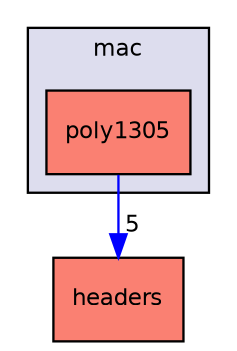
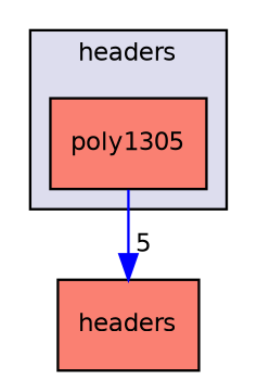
  digraph {
    compound=true
    node [fillcolor=salmon fontname=Helvetica fontsize=10 shape=box style=filled]
    n1 [label=poly1305 pencolor=black]
    n2 [label=headers]
    subgraph cluster_1 {
      bgcolor="#ddddee"
      fontname=Helvetica
      fontsize=10
-     label=mac
+     label=headers
      pencolor=black
      n1
    }
    n1 -> n2 [headlabel=5 labeldistance=1.5 labelfontname=Helvetica labelfontsize=10 color=blue]
  }
